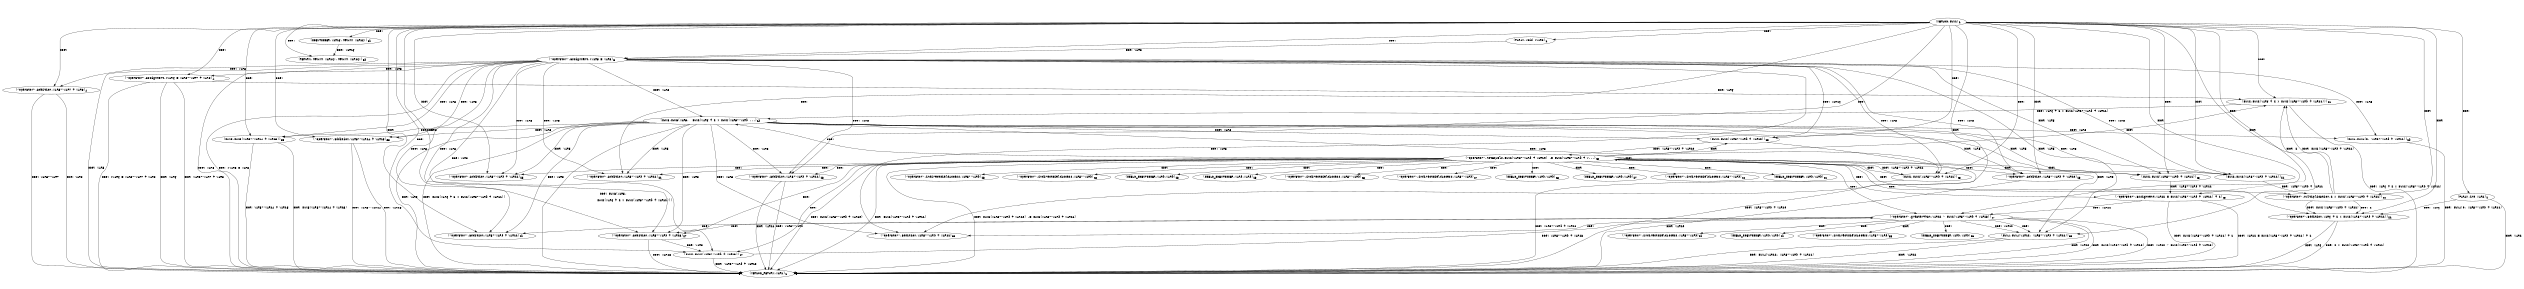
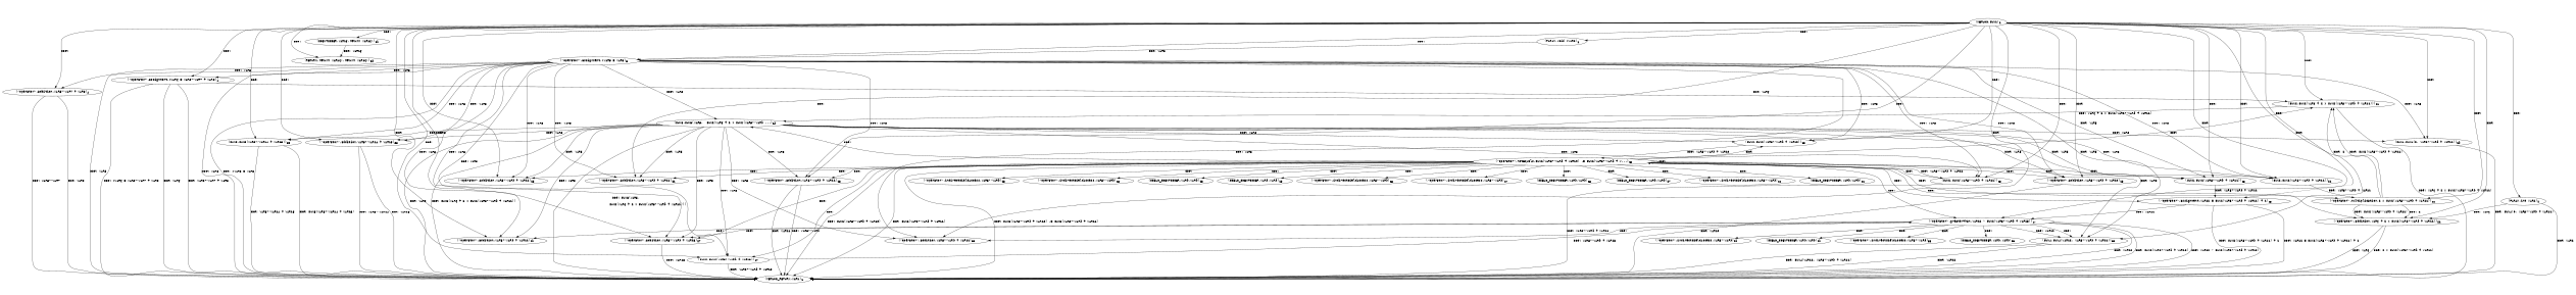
  digraph {
    fontname="DejaVu Sans Mono"
    node [fontname="DejaVu Sans Mono"]
    edge [fontname="DejaVu Sans Mono"]
    n1 [label=<(METHOD,FUN1)<SUB>1</SUB>>]
    n2 [label=<(PARAM,int VAR2)<SUB>1</SUB>>]
    n3 [label=<(PARAM,void *VAR3)<SUB>1</SUB>>]
    n4 [label=<(&lt;operator&gt;.assignment,*VAR5 = VAR3)<SUB>3</SUB>>]
    n5 [label=<(&lt;operator&gt;.assignment,*VAR6 = VAR5-&gt;VAR7 + VAR8)<SUB>4</SUB>>]
    n6 [label=<(FUN5,FUN5(VAR5-&gt;VAR14 + VAR15))<SUB>58</SUB>>]
    n7 [label=<(RETURN,return VAR16;,return VAR16;)<SUB>39</SUB>>]
    n8 [label=<(IDENTIFIER,VAR16,return VAR16;)<SUB>59</SUB>>]
    n9 [label=<(&lt;operator&gt;.addition,VAR5-&gt;VAR7 + VAR8)<SUB>4</SUB>>]
    n10 [label=<(&lt;operator&gt;.assignment,VAR12 = FUN2(VAR5-&gt;VAR9 + VAR11) + 1)<SUB>25</SUB>>]
    n11 [label=<(&lt;operator&gt;.addition,VAR5-&gt;VAR14 + VAR15)<SUB>58</SUB>>]
    n12 [label=<(FUN2,FUN2(VAR5-&gt;VAR9 + VAR10))<SUB>13</SUB>>]
    n13 [label=<(FUN2,FUN2(VAR5-&gt;VAR9 + VAR11))<SUB>13</SUB>>]
    n14 [label=<(&lt;operator&gt;.greaterThan,VAR12 &gt; FUN2(VAR5-&gt;VAR9 + VAR13))<SUB>27</SUB>>]
    n15 [label=<(&lt;operator&gt;.addition,VAR5-&gt;VAR9 + VAR10)<SUB>13</SUB>>]
    n16 [label=<(&lt;operator&gt;.addition,VAR5-&gt;VAR9 + VAR11)<SUB>13</SUB>>]
    n17 [label=<(FUN2,FUN2(VAR6 + 2 * FUN2(VAR5-&gt;VAR9 + VAR11)))<SUB>21</SUB>>]
    n18 [label=<(FUN4,FUN4(0, VAR5-&gt;VAR9 + VAR11))<SUB>29</SUB>>]
    n19 [label=<(&lt;operator&gt;.addition,VAR6 + 2 * FUN2(VAR5-&gt;VAR9 + VAR11))<SUB>21</SUB>>]
    n20 [label=<(FUN2,FUN2(VAR5-&gt;VAR9 + VAR11))<SUB>25</SUB>>]
    n21 [label=<(FUN2,FUN2(VAR5-&gt;VAR9 + VAR13))<SUB>27</SUB>>]
    n22 [label=<(FUN4,FUN4(VAR12, VAR5-&gt;VAR9 + VAR11))<SUB>33</SUB>>]
    n23 [label=<(&lt;operator&gt;.multiplication,2 * FUN2(VAR5-&gt;VAR9 + VAR11))<SUB>21</SUB>>]
    n24 [label=<(&lt;operator&gt;.addition,VAR5-&gt;VAR9 + VAR11)<SUB>25</SUB>>]
    n25 [label=<(&lt;operator&gt;.addition,VAR5-&gt;VAR9 + VAR13)<SUB>27</SUB>>]
    n26 [label=<(&lt;operator&gt;.addition,VAR5-&gt;VAR9 + VAR11)<SUB>29</SUB>>]
    n27 [label=<(FUN2,FUN2(VAR5-&gt;VAR9 + VAR11))<SUB>21</SUB>>]
    n28 [label=<(&lt;operator&gt;.addition,VAR5-&gt;VAR9 + VAR11)<SUB>33</SUB>>]
    n29 [label=<(&lt;operator&gt;.addition,VAR5-&gt;VAR9 + VAR11)<SUB>21</SUB>>]
    n30 [label=<(METHOD_RETURN,VAR1)<SUB>1</SUB>>]
    n31 [label=<(FUN3,FUN3(VAR5,  			FUN2(VAR6 + 2 * FUN2(VAR5-&gt;VAR9 ...)<SUB>19</SUB>>]
    n32 [label=<(&lt;operator&gt;.notEquals,FUN2(VAR5-&gt;VAR9 + VAR10) != FUN2(VAR5-&gt;VAR9 + V...)<SUB>13</SUB>>]
    n33 [label=<(&lt;operator&gt;.indirectFieldAccess,VAR5-&gt;VAR9)<SUB>29</SUB>>]
    n34 [label=<(FIELD_IDENTIFIER,VAR9,VAR9)<SUB>29</SUB>>]
    n35 [label=<(&lt;operator&gt;.indirectFieldAccess,VAR5-&gt;VAR9)<SUB>33</SUB>>]
    n36 [label=<(FIELD_IDENTIFIER,VAR9,VAR9)<SUB>33</SUB>>]
    n37 [label=<(&lt;operator&gt;.indirectFieldAccess,VAR5-&gt;VAR9)<SUB>13</SUB>>]
    n38 [label=<(&lt;operator&gt;.indirectFieldAccess,VAR5-&gt;VAR9)<SUB>13</SUB>>]
    n39 [label=<(FIELD_IDENTIFIER,VAR9,VAR9)<SUB>13</SUB>>]
    n40 [label=<(FIELD_IDENTIFIER,VAR9,VAR9)<SUB>13</SUB>>]
    n41 [label=<(&lt;operator&gt;.indirectFieldAccess,VAR5-&gt;VAR9)<SUB>25</SUB>>]
    n42 [label=<(&lt;operator&gt;.indirectFieldAccess,VAR5-&gt;VAR9)<SUB>27</SUB>>]
    n43 [label=<(FIELD_IDENTIFIER,VAR9,VAR9)<SUB>25</SUB>>]
    n44 [label=<(FIELD_IDENTIFIER,VAR9,VAR9)<SUB>27</SUB>>]
    n45 [label=<(&lt;operator&gt;.indirectFieldAccess,VAR5-&gt;VAR9)<SUB>21</SUB>>]
    n46 [label=<(FIELD_IDENTIFIER,VAR9,VAR9)<SUB>21</SUB>>]
    n1 -> n2 [label="DDG: "]
    n1 -> n3 [label="DDG: "]
    n1 -> n4 [label="DDG: "]
    n1 -> n5 [label="DDG: "]
    n1 -> n6 [label="DDG: "]
    n1 -> n7 [label="DDG: "]
    n1 -> n8 [label="DDG: "]
    n1 -> n9 [label="DDG: "]
    n1 -> n10 [label="DDG: "]
    n1 -> n11 [label="DDG: "]
    n1 -> n12 [label="DDG: "]
    n1 -> n13 [label="DDG: "]
    n1 -> n14 [label="DDG: "]
    n1 -> n15 [label="DDG: "]
    n1 -> n16 [label="DDG: "]
    n1 -> n17 [label="DDG: "]
+   n1 -> n18 [label="DDG: "]
    n1 -> n19 [label="DDG: "]
    n1 -> n20 [label="DDG: "]
    n1 -> n21 [label="DDG: "]
    n1 -> n22 [label="DDG: "]
    n1 -> n23 [label="DDG: "]
    n1 -> n24 [label="DDG: "]
    n1 -> n25 [label="DDG: "]
    n1 -> n26 [label="DDG: "]
    n1 -> n27 [label="DDG: "]
    n1 -> n28 [label="DDG: "]
    n1 -> n29 [label="DDG: "]
    n2 -> n19 [label="DDG: VAR6"]
    n2 -> n30 [label="DDG: VAR2"]
    n3 -> n4 [label="DDG: VAR3"]
    n4 -> n5 [label="DDG: VAR5"]
    n4 -> n6 [label="DDG: VAR5"]
    n4 -> n9 [label="DDG: VAR5"]
    n4 -> n11 [label="DDG: VAR5"]
-   n4 -> n12 [label="DDG: VAR16"]
+   n4 -> n12 [label="DDG: VAR5"]
    n4 -> n13 [label="DDG: VAR5"]
    n4 -> n15 [label="DDG: VAR5"]
    n4 -> n16 [label="DDG: VAR5"]
    n4 -> n18 [label="DDG: VAR5"]
    n4 -> n20 [label="DDG: VAR5"]
    n4 -> n21 [label="DDG: VAR5"]
    n4 -> n22 [label="DDG: VAR5"]
    n4 -> n24 [label="DDG: VAR5"]
    n4 -> n25 [label="DDG: VAR5"]
    n4 -> n26 [label="DDG: VAR5"]
    n4 -> n27 [label="DDG: VAR5"]
    n4 -> n28 [label="DDG: VAR5"]
    n4 -> n29 [label="DDG: VAR5"]
    n4 -> n30 [label="DDG: VAR5"]
    n4 -> n30 [label="DDG: VAR3"]
    n4 -> n30 [label="DDG: *VAR5 = VAR3"]
    n4 -> n31 [label="DDG: VAR5"]
    n5 -> n17 [label="DDG: VAR6"]
    n5 -> n30 [label="DDG: VAR6"]
    n5 -> n30 [label="DDG: VAR5-&gt;VAR7 + VAR8"]
    n5 -> n30 [label="DDG: *VAR6 = VAR5-&gt;VAR7 + VAR8"]
    n6 -> n30 [label="DDG: VAR5-&gt;VAR14 + VAR15"]
    n6 -> n30 [label="DDG: FUN5(VAR5-&gt;VAR14 + VAR15)"]
    n8 -> n7 [label="DDG: VAR16"]
    n9 -> n30 [label="DDG: VAR5-&gt;VAR7"]
    n9 -> n30 [label="DDG: VAR8"]
    n10 -> n14 [label="DDG: VAR12"]
    n10 -> n30 [label="DDG: FUN2(VAR5-&gt;VAR9 + VAR11) + 1"]
    n10 -> n30 [label="DDG: VAR12 = FUN2(VAR5-&gt;VAR9 + VAR11) + 1"]
    n11 -> n30 [label="DDG: VAR5-&gt;VAR14"]
    n11 -> n30 [label="DDG: VAR15"]
-   n12 -> n30 [label="DDG: VAR5-&gt;VAR9 + VAR10"]
    n12 -> n32 [label="DDG: VAR5-&gt;VAR9 + VAR10"]
    n13 -> n30 [label="DDG: VAR5-&gt;VAR9 + VAR11"]
    n13 -> n32 [label="DDG: VAR5-&gt;VAR9 + VAR11"]
    n14 -> n22 [label="DDG: VAR12"]
    n14 -> n22 [label="CDG: "]
    n14 -> n25 [label="CDG: "]
    n14 -> n26 [label="CDG: "]
    n14 -> n28 [label="CDG: "]
    n14 -> n30 [label="DDG: VAR12"]
    n14 -> n30 [label="DDG: FUN2(VAR5-&gt;VAR9 + VAR13)"]
    n14 -> n30 [label="DDG: VAR12 &gt; FUN2(VAR5-&gt;VAR9 + VAR13)"]
    n14 -> n33 [label="CDG: "]
    n14 -> n34 [label="CDG: "]
    n14 -> n35 [label="CDG: "]
    n14 -> n36 [label="CDG: "]
    n15 -> n30 [label="DDG: VAR10"]
    n16 -> n30 [label="DDG: VAR5-&gt;VAR9"]
    n16 -> n30 [label="DDG: VAR11"]
    n17 -> n30 [label="DDG: VAR6 + 2 * FUN2(VAR5-&gt;VAR9 + VAR11)"]
    n17 -> n31 [label="DDG: VAR6 + 2 * FUN2(VAR5-&gt;VAR9 + VAR11)"]
    n18 -> n30 [label="DDG: FUN4(0, VAR5-&gt;VAR9 + VAR11)"]
    n19 -> n30 [label="DDG: VAR6"]
    n19 -> n30 [label="DDG: 2 * FUN2(VAR5-&gt;VAR9 + VAR11)"]
    n20 -> n10 [label="DDG: VAR5-&gt;VAR9 + VAR11"]
    n21 -> n14 [label="DDG: VAR5-&gt;VAR9 + VAR13"]
    n21 -> n30 [label="DDG: VAR5-&gt;VAR9 + VAR13"]
    n22 -> n30 [label="DDG: VAR12"]
    n22 -> n30 [label="DDG: FUN4(VAR12, VAR5-&gt;VAR9 + VAR11)"]
    n23 -> n17 [label="DDG: 2"]
    n23 -> n17 [label="DDG: FUN2(VAR5-&gt;VAR9 + VAR11)"]
    n23 -> n19 [label="DDG: 2"]
    n23 -> n19 [label="DDG: FUN2(VAR5-&gt;VAR9 + VAR11)"]
    n25 -> n30 [label="DDG: VAR13"]
    n27 -> n23 [label="DDG: VAR5-&gt;VAR9 + VAR11"]
    n31 -> n6 [label="DDG: VAR5"]
    n31 -> n11 [label="DDG: VAR5"]
    n31 -> n12 [label="DDG: VAR5"]
    n31 -> n13 [label="DDG: VAR5"]
    n31 -> n15 [label="DDG: VAR5"]
    n31 -> n16 [label="DDG: VAR5"]
    n31 -> n18 [label="DDG: VAR5"]
    n31 -> n20 [label="DDG: VAR5"]
-   n25 -> n21 [label="DDG: VAR5"]
+   n31 -> n21 [label="DDG: VAR5"]
    n31 -> n22 [label="DDG: VAR5"]
    n31 -> n24 [label="DDG: VAR5"]
    n31 -> n25 [label="DDG: VAR5"]
    n31 -> n26 [label="DDG: VAR5"]
    n31 -> n27 [label="DDG: VAR5"]
    n31 -> n28 [label="DDG: VAR5"]
    n31 -> n29 [label="DDG: VAR5"]
    n31 -> n30 [label="DDG: VAR5"]
    n31 -> n30 [label="DDG: FUN2(VAR6 + 2 * FUN2(VAR5-&gt;VAR9 + VAR11))"]
    n31 -> n30 [label="DDG: FUN3(VAR5,\n\n			FUN2(VAR6 + 2 * FUN2(VAR5-&gt;VAR9 + VAR11)))"]
    n32 -> n10 [label="CDG: "]
    n32 -> n12 [label="CDG: "]
    n32 -> n13 [label="CDG: "]
    n32 -> n14 [label="CDG: "]
    n32 -> n15 [label="CDG: "]
    n32 -> n16 [label="CDG: "]
    n32 -> n17 [label="CDG: "]
    n32 -> n19 [label="CDG: "]
    n32 -> n20 [label="CDG: "]
    n32 -> n21 [label="CDG: "]
    n32 -> n23 [label="CDG: "]
    n32 -> n24 [label="CDG: "]
    n32 -> n25 [label="CDG: "]
    n32 -> n27 [label="CDG: "]
    n32 -> n29 [label="CDG: "]
    n32 -> n30 [label="DDG: FUN2(VAR5-&gt;VAR9 + VAR10)"]
    n32 -> n30 [label="DDG: FUN2(VAR5-&gt;VAR9 + VAR11)"]
    n32 -> n30 [label="DDG: FUN2(VAR5-&gt;VAR9 + VAR10) != FUN2(VAR5-&gt;VAR9 + VAR11)"]
    n32 -> n31 [label="CDG: "]
    n32 -> n32 [label="CDG: "]
    n32 -> n37 [label="CDG: "]
    n32 -> n38 [label="CDG: "]
    n32 -> n39 [label="CDG: "]
    n32 -> n40 [label="CDG: "]
    n32 -> n41 [label="CDG: "]
    n32 -> n42 [label="CDG: "]
    n32 -> n43 [label="CDG: "]
    n32 -> n44 [label="CDG: "]
    n32 -> n45 [label="CDG: "]
    n32 -> n46 [label="CDG: "]
  }
